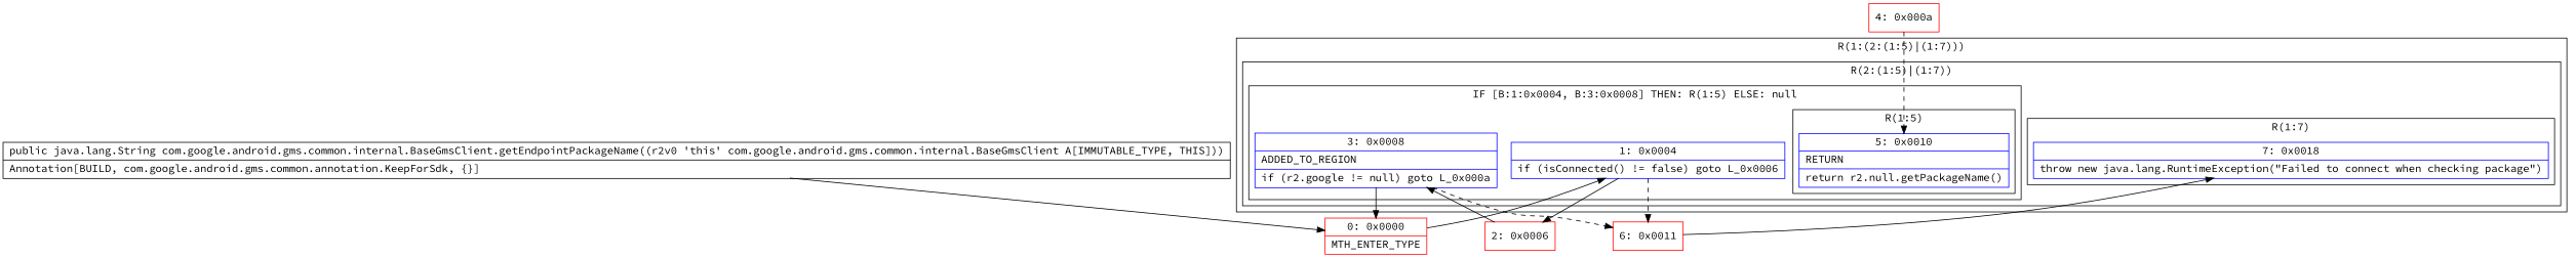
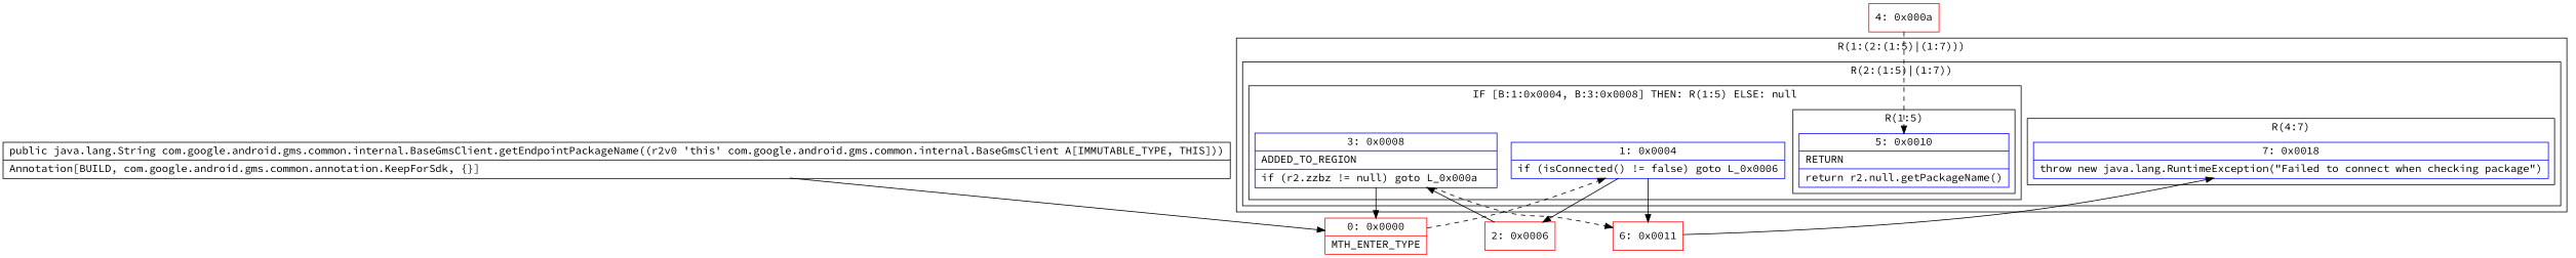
  digraph {
    fontname="Source Code Pro"
    node [color=blue fontname="Source Code Pro" shape=record]
    edge [fontname="Source Code Pro"]
    n1 [label="{5\:\ 0x0010|RETURN\l|return r2.null.getPackageName()\l}"]
    n2 [label="{1\:\ 0x0004|if (isConnected() != false) goto L_0x0006\l}"]
-   n3 [label="{3\:\ 0x0008|ADDED_TO_REGION\l|if (r2.google != null) goto L_0x000a\l}"]
+   n3 [label="{3\:\ 0x0008|ADDED_TO_REGION\l|if (r2.zzbz != null) goto L_0x000a\l}"]
    n4 [label="{7\:\ 0x0018|throw new java.lang.RuntimeException(\"Failed to connect when checking package\")\l}"]
    n5 [color=red label="{2\:\ 0x0006}"]
    n6 [color=red label="{6\:\ 0x0011}"]
    n7 [color=red label="{0\:\ 0x0000|MTH_ENTER_TYPE\l}"]
    n8 [color=red label="{4\:\ 0x000a}"]
    n9 [label="{public java.lang.String com.google.android.gms.common.internal.BaseGmsClient.getEndpointPackageName((r2v0 'this' com.google.android.gms.common.internal.BaseGmsClient A[IMMUTABLE_TYPE, THIS]))  | Annotation[BUILD, com.google.android.gms.common.annotation.KeepForSdk, \{\}]\l}" color=""]
    subgraph cluster_1 {
      label="R(1:(2:(1:5)|(1:7)))"
      subgraph cluster_2 {
        label="R(2:(1:5)|(1:7))"
        subgraph cluster_3 {
          label="IF [B:1:0x0004, B:3:0x0008] THEN: R(1:5) ELSE: null"
          n2
          n3
          subgraph cluster_4 {
            label="R(1:5)"
            n1
          }
        }
        subgraph cluster_5 {
-         label="R(1:7)"
+         label="R(4:7)"
          n4
        }
      }
    }
    n2 -> n5
-   n2 -> n6 [style=dashed]
+   n2 -> n6 [style=solid]
    n3 -> n6 [style=dashed]
    n3 -> n7
    n5 -> n3
    n6 -> n4
-   n7 -> n2
+   n7 -> n2 [style=dashed]
    n8 -> n1 [style=dashed]
    n9 -> n7
  }
